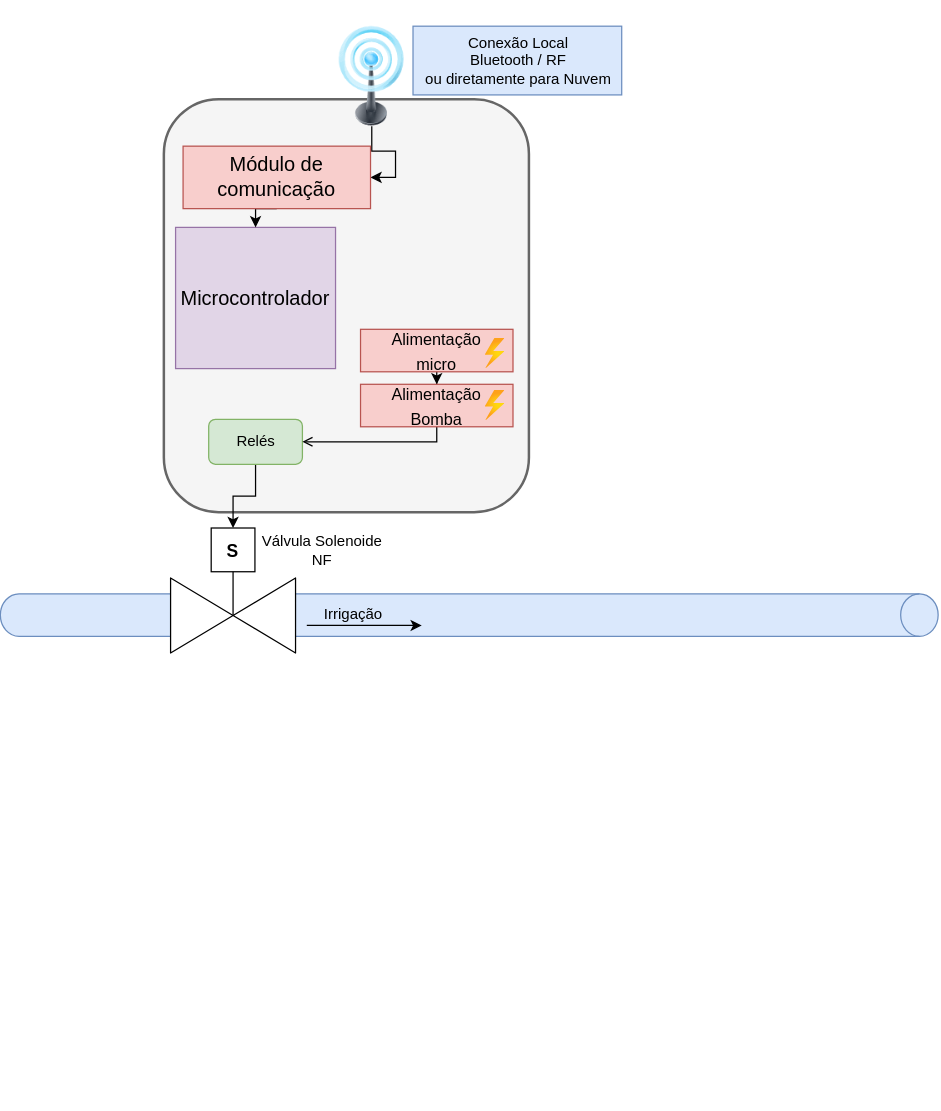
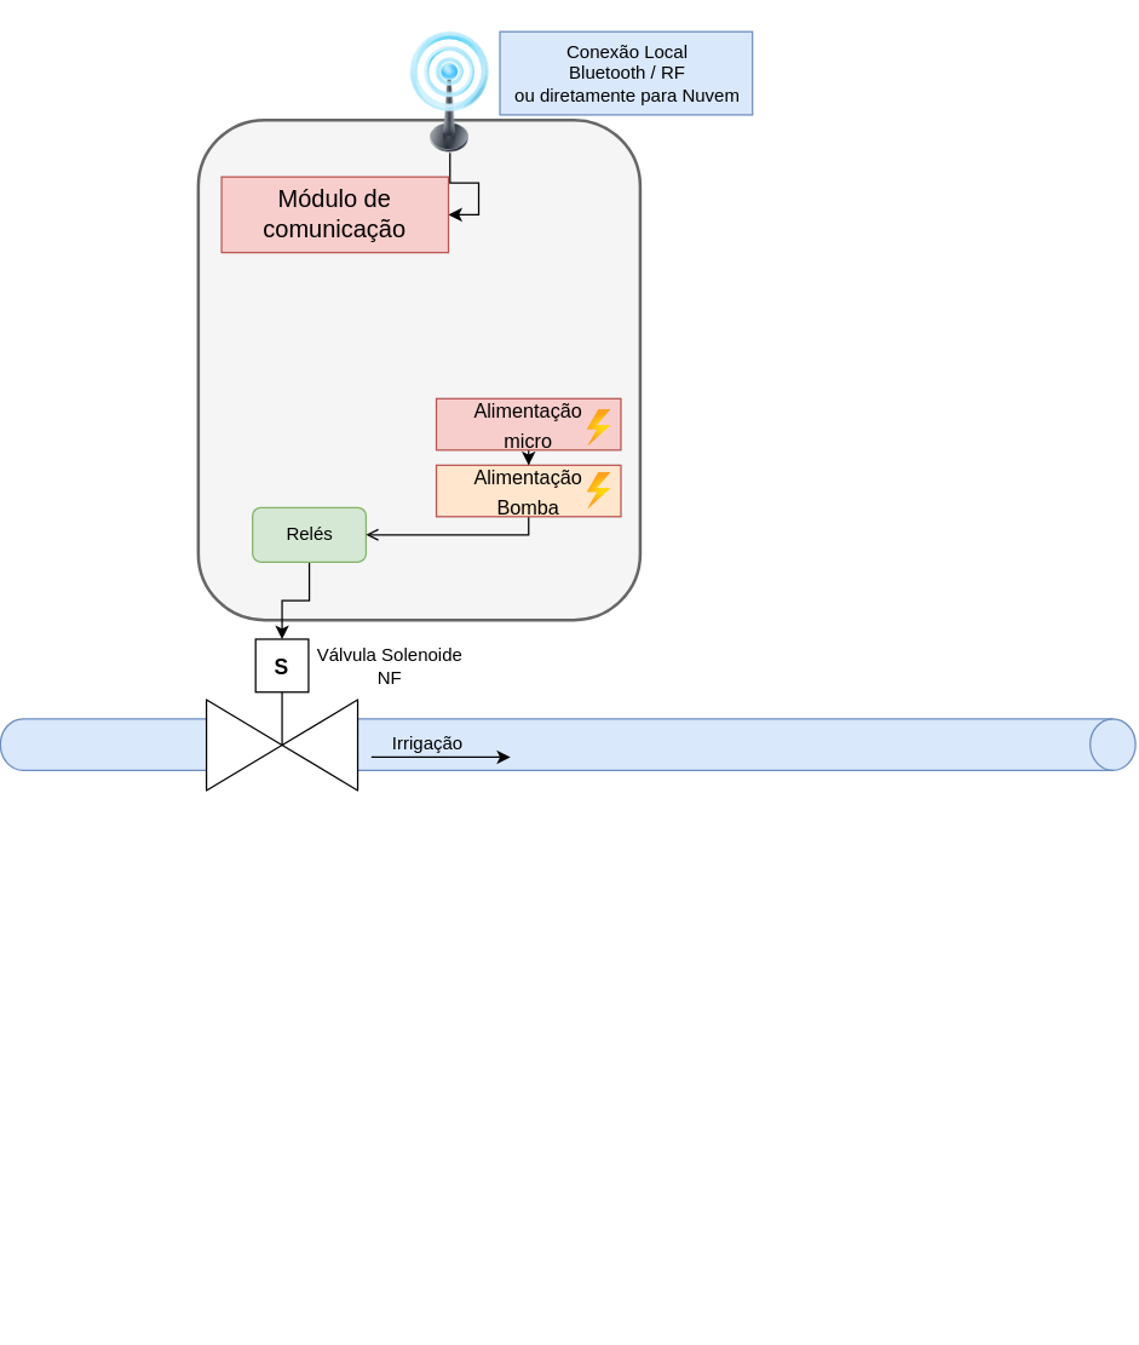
  <mxCell id="0" />
  <mxCell id="1" parent="0" />
  <mxCell id="2" value="" style="rounded=1;whiteSpace=wrap;html=1;fontSize=33;fontColor=#333333;strokeColor=#666666;strokeWidth=2;fillColor=#f5f5f5;rotation=90;" vertex="1" parent="1"><mxGeometry x="20.44" y="98" width="330.5" height="292.13" as="geometry" /></mxCell>
  <mxCell id="3" style="edgeStyle=orthogonalEdgeStyle;rounded=0;orthogonalLoop=1;jettySize=auto;html=1;entryX=1;entryY=0.5;entryDx=0;entryDy=0;" edge="1" parent="1" source="4" target="9"><mxGeometry relative="1" as="geometry" /></mxCell>
  <mxCell id="4" value="" style="image;html=1;image=img/lib/clip_art/telecommunication/Signal_tower_on_128x128.png;fontSize=13;fontColor=#000000;strokeColor=#000000;strokeWidth=1;fillColor=default;gradientColor=#FFFFFF;" vertex="1" parent="1"><mxGeometry x="166" y="20.44" width="80" height="80" as="geometry" /></mxCell>
  <mxCell id="5" style="edgeStyle=orthogonalEdgeStyle;rounded=0;orthogonalLoop=1;jettySize=auto;html=1;" edge="1" parent="1" source="6" target="22"><mxGeometry relative="1" as="geometry" /></mxCell>
  <mxCell id="6" value="Relés" style="rounded=1;whiteSpace=wrap;html=1;rotation=0;fillColor=#d5e8d4;strokeColor=#82b366;" vertex="1" parent="1"><mxGeometry x="75.5" y="335" width="75" height="36" as="geometry" /></mxCell>
- <mxCell id="7" value="&lt;font style=&quot;font-size: 16px;&quot;&gt;Microcontrolador&lt;/font&gt;" style="rounded=0;whiteSpace=wrap;html=1;fillColor=#e1d5e7;strokeColor=#9673a6;" vertex="1" parent="1"><mxGeometry x="49" y="181.44" width="128" height="113" as="geometry" /></mxCell>
- <mxCell id="8" style="edgeStyle=orthogonalEdgeStyle;rounded=0;orthogonalLoop=1;jettySize=auto;html=1;exitX=0.5;exitY=1;exitDx=0;exitDy=0;entryX=0.5;entryY=0;entryDx=0;entryDy=0;" edge="1" parent="1" source="9" target="7"><mxGeometry relative="1" as="geometry" /></mxCell>
  <mxCell id="9" value="Módulo de comunicação" style="rounded=0;whiteSpace=wrap;html=1;fontSize=16;fillColor=#f8cecc;strokeColor=#b85450;" vertex="1" parent="1"><mxGeometry x="55" y="116.44" width="150" height="50" as="geometry" /></mxCell>
  <mxCell id="10" style="edgeStyle=orthogonalEdgeStyle;rounded=0;orthogonalLoop=1;jettySize=auto;html=1;" edge="1" parent="1" source="11" target="16"><mxGeometry relative="1" as="geometry" /></mxCell>
  <mxCell id="11" value="&lt;font style=&quot;font-size: 13px;&quot;&gt;Alimentação&lt;br&gt;micro&lt;br&gt;&lt;/font&gt;" style="rounded=0;whiteSpace=wrap;html=1;fontSize=16;fillColor=#f8cecc;strokeColor=#b85450;" vertex="1" parent="1"><mxGeometry x="197" y="263" width="122" height="34" as="geometry" /></mxCell>
  <mxCell id="12" value="" style="aspect=fixed;html=1;points=[];align=center;image;fontSize=12;image=img/lib/azure2/general/Power.svg;" vertex="1" parent="1"><mxGeometry x="297" y="270.44" width="15.53" height="24" as="geometry" /></mxCell>
  <mxCell id="13" value="Conexão Local&lt;br&gt;Bluetooth / RF&lt;br&gt;ou diretamente para Nuvem" style="text;html=1;align=center;verticalAlign=middle;resizable=0;points=[];autosize=1;strokeColor=#6c8ebf;fillColor=#dae8fc;" vertex="1" parent="1"><mxGeometry x="239" y="20.44" width="167" height="55" as="geometry" /></mxCell>
  <mxCell id="14" value="" style="shape=cylinder3;whiteSpace=wrap;html=1;boundedLbl=1;backgroundOutline=1;size=15;rotation=90;fillColor=#dae8fc;strokeColor=#6c8ebf;" vertex="1" parent="1"><mxGeometry x="267" y="116.44" width="34" height="750.44" as="geometry" /></mxCell>
  <mxCell id="15" style="edgeStyle=orthogonalEdgeStyle;rounded=0;orthogonalLoop=1;jettySize=auto;html=1;entryX=1;entryY=0.5;entryDx=0;entryDy=0;endArrow=open;" edge="1" parent="1" source="16" target="6"><mxGeometry relative="1" as="geometry"><Array as="points"><mxPoint x="258" y="353" /></Array></mxGeometry></mxCell>
- <mxCell id="16" value="&lt;font style=&quot;font-size: 13px;&quot;&gt;Alimentação&lt;br&gt;Bomba&lt;br&gt;&lt;/font&gt;" style="rounded=0;whiteSpace=wrap;html=1;fontSize=16;fillColor=#f8cecc;strokeColor=#b85450;" vertex="1" parent="1"><mxGeometry x="197" y="307" width="122" height="34" as="geometry" /></mxCell>
+ <mxCell id="16" value="&lt;font style=&quot;font-size: 13px;&quot;&gt;Alimentação&lt;br&gt;Bomba&lt;br&gt;&lt;/font&gt;" style="rounded=0;whiteSpace=wrap;html=1;fontSize=16;fillColor=#ffe6cc;strokeColor=#b85450;" vertex="1" parent="1"><mxGeometry x="197" y="307" width="122" height="34" as="geometry" /></mxCell>
  <mxCell id="17" value="" style="aspect=fixed;html=1;points=[];align=center;image;fontSize=12;image=img/lib/azure2/general/Power.svg;" vertex="1" parent="1"><mxGeometry x="297" y="312" width="15.53" height="24" as="geometry" /></mxCell>
  <mxCell id="18" value="Válvula Solenoide&lt;br&gt;NF" style="text;html=1;align=center;verticalAlign=middle;resizable=0;points=[];autosize=1;strokeColor=none;fillColor=none;" vertex="1" parent="1"><mxGeometry x="109" y="419" width="114" height="41" as="geometry" /></mxCell>
  <mxCell id="19" value="Irrigação" style="text;html=1;align=center;verticalAlign=middle;resizable=0;points=[];autosize=1;strokeColor=none;fillColor=none;" vertex="1" parent="1"><mxGeometry x="158" y="478" width="65" height="26" as="geometry" /></mxCell>
  <mxCell id="20" value="" style="rounded=0;whiteSpace=wrap;html=1;strokeColor=none;" vertex="1" parent="1"><mxGeometry x="53" y="466" width="82" height="60" as="geometry" /></mxCell>
  <mxCell id="21" value="" style="endArrow=classic;html=1;rounded=0;" edge="1" parent="1"><mxGeometry width="50" height="50" relative="1" as="geometry"><mxPoint x="154" y="500" as="sourcePoint" /><mxPoint x="246" y="500" as="targetPoint" /></mxGeometry></mxCell>
  <mxCell id="22" value="" style="verticalLabelPosition=bottom;align=center;html=1;verticalAlign=top;pointerEvents=1;dashed=0;shape=mxgraph.pid2valves.valve;valveType=gate;actuator=solenoid" vertex="1" parent="1"><mxGeometry x="45" y="422" width="100" height="100" as="geometry" /></mxCell>
